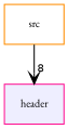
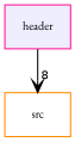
  digraph {
    compound=true
    fontname="EB Garamond"
    node [fontname="EB Garamond" fontsize=10 shape=box style=filled]
    n1 [fillcolor="#eeeeff" label=header pencolor=black color=deeppink]
    n2 [color=darkorange fillcolor=white label=src]
-   n2 -> n1 [headlabel=8 labeldistance=1.5 labelfontname=Helvetica labelfontsize=10 arrowhead=vee fontname="EB Garamond"]
+   n1 -> n2 [headlabel=8 labeldistance=1.5 labelfontname=Helvetica labelfontsize=10 arrowhead=vee fontname="EB Garamond"]
  }
